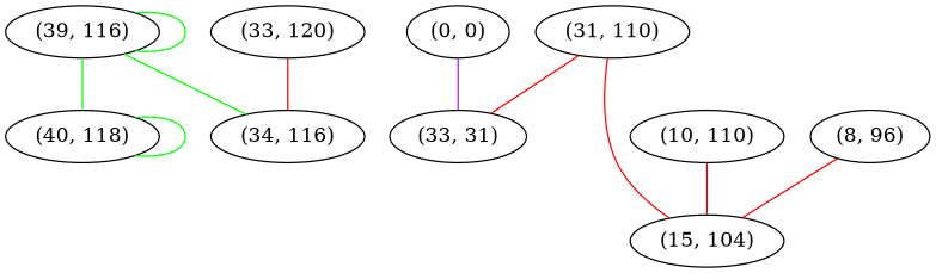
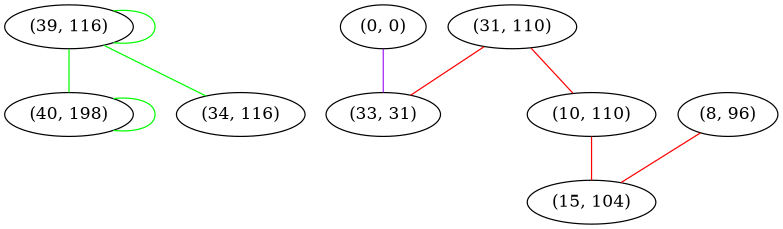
  graph {
    edge [color=red weight=1]
    "(39, 116)"
-   "(40, 118)"
+   "(40, 118)" [label="(40, 198)"]
    "(34, 116)"
-   "(33, 120)"
    n5 [label="(33, 31)"]
    "(0, 0)"
    "(31, 110)"
    "(15, 104)"
    "(8, 96)"
    "(10, 110)"
    "(39, 116)" -- "(39, 116)" [color=green weight=2]
    "(39, 116)" -- "(40, 118)" [color=green]
    "(39, 116)" -- "(34, 116)" [color=green]
    "(40, 118)" -- "(40, 118)" [color=green weight=2]
-   "(33, 120)" -- "(34, 116)"
    "(0, 0)" -- n5 [color=purple weight=4]
    "(31, 110)" -- n5
-   "(31, 110)" -- "(15, 104)"
+   "(31, 110)" -- "(10, 110)"
    "(8, 96)" -- "(15, 104)"
    "(10, 110)" -- "(15, 104)"
  }
